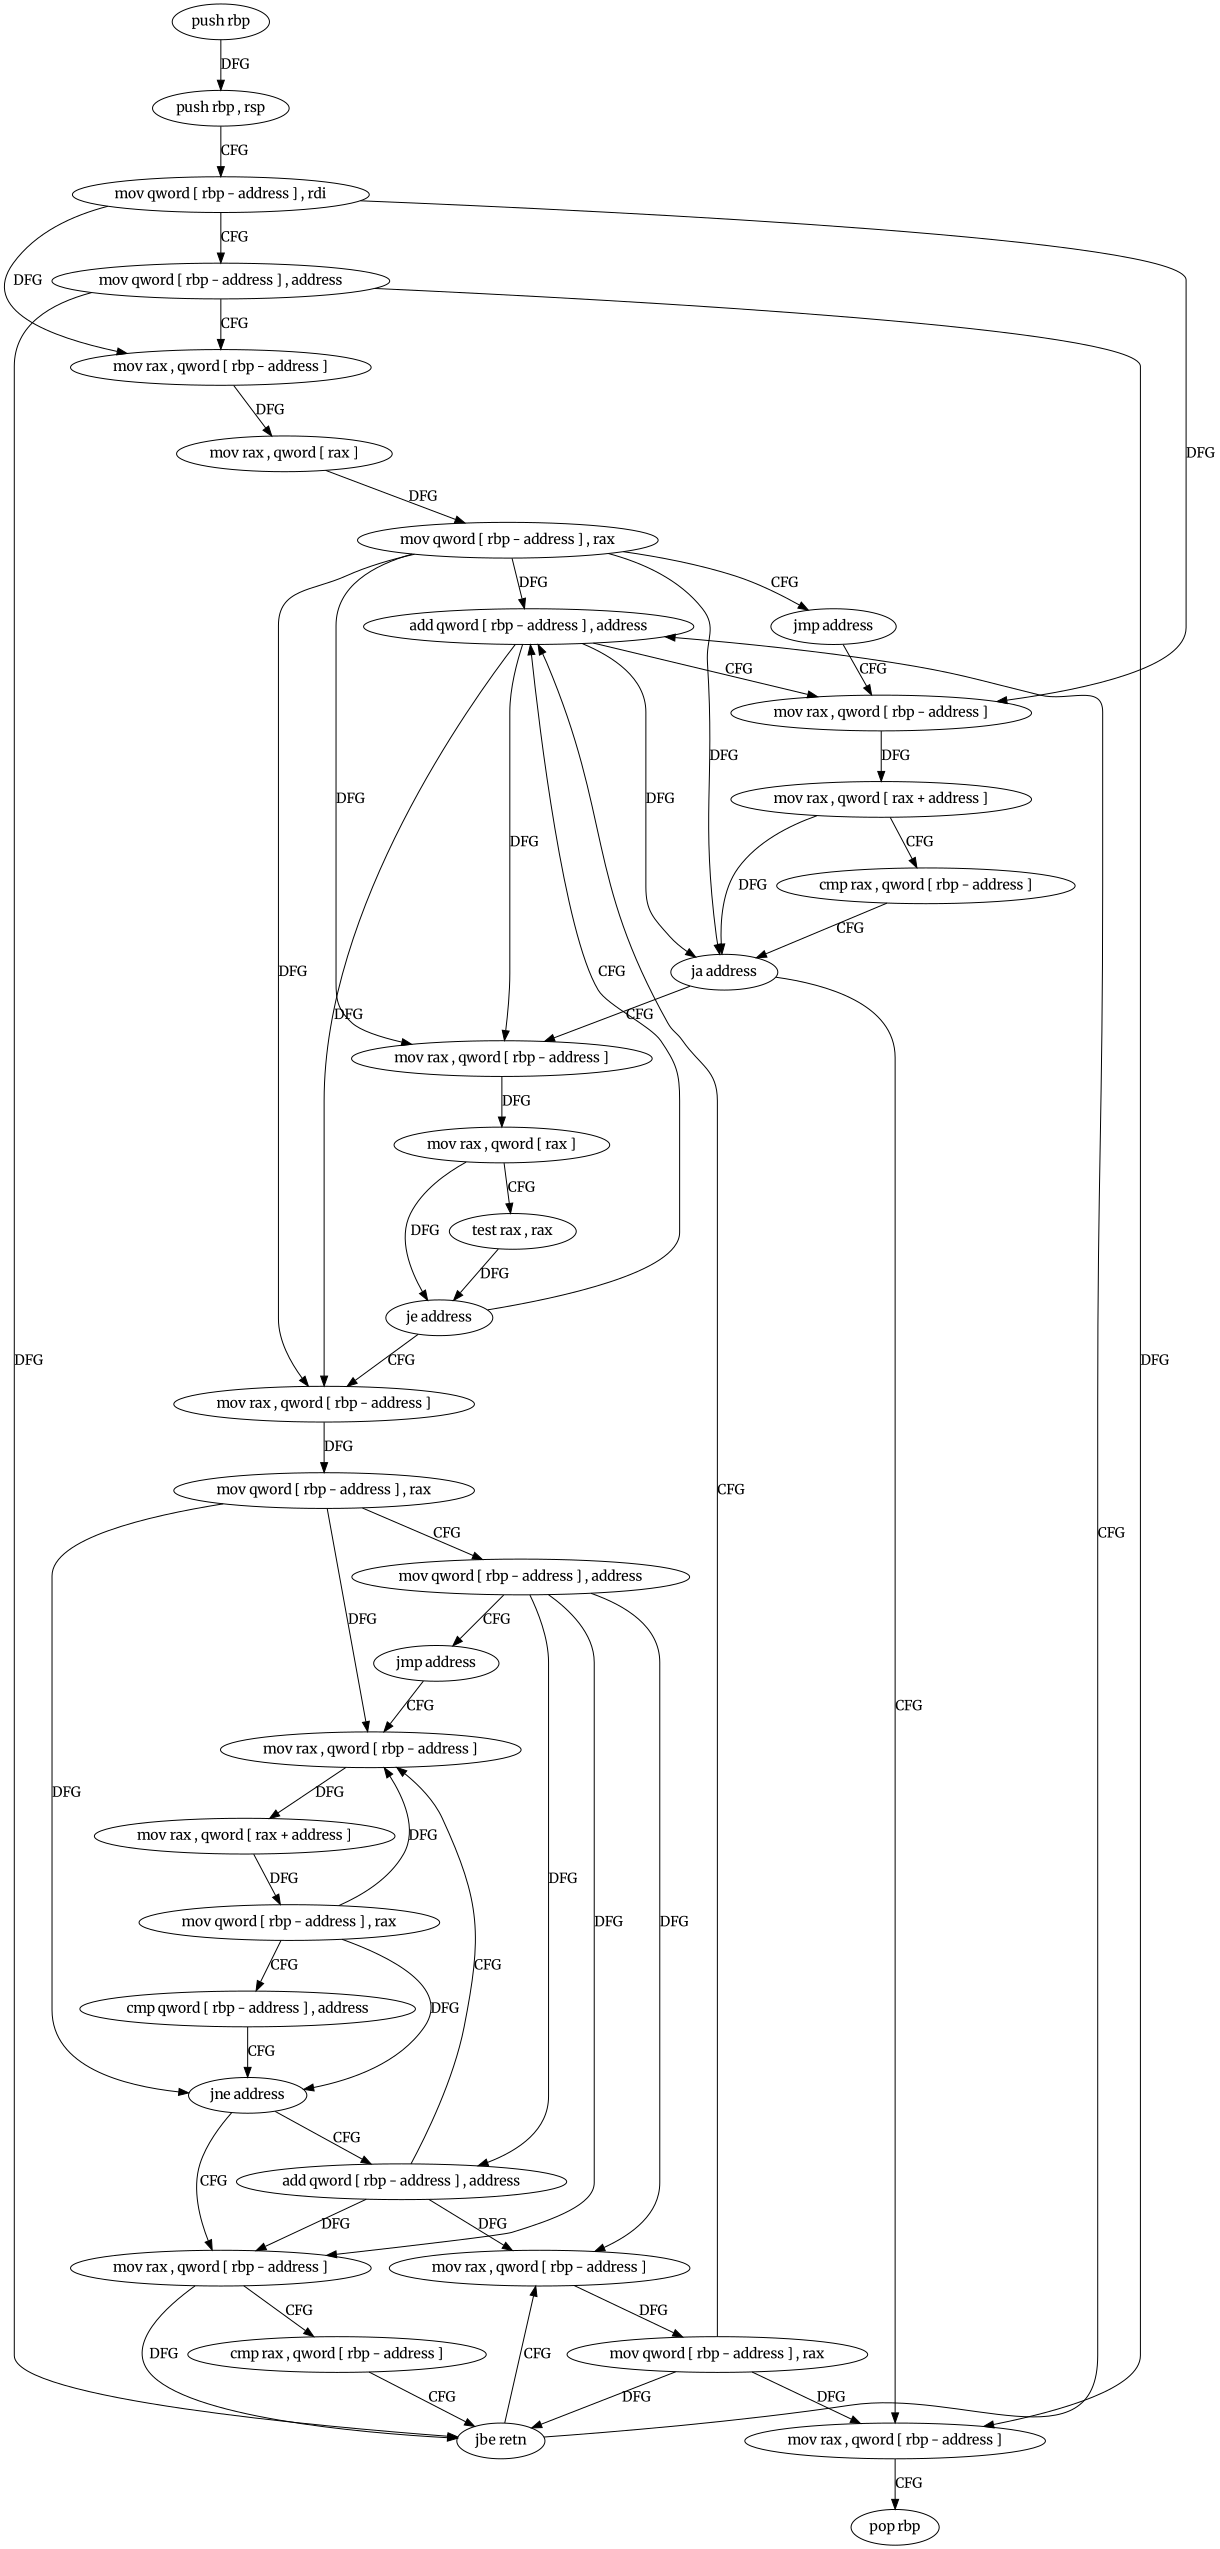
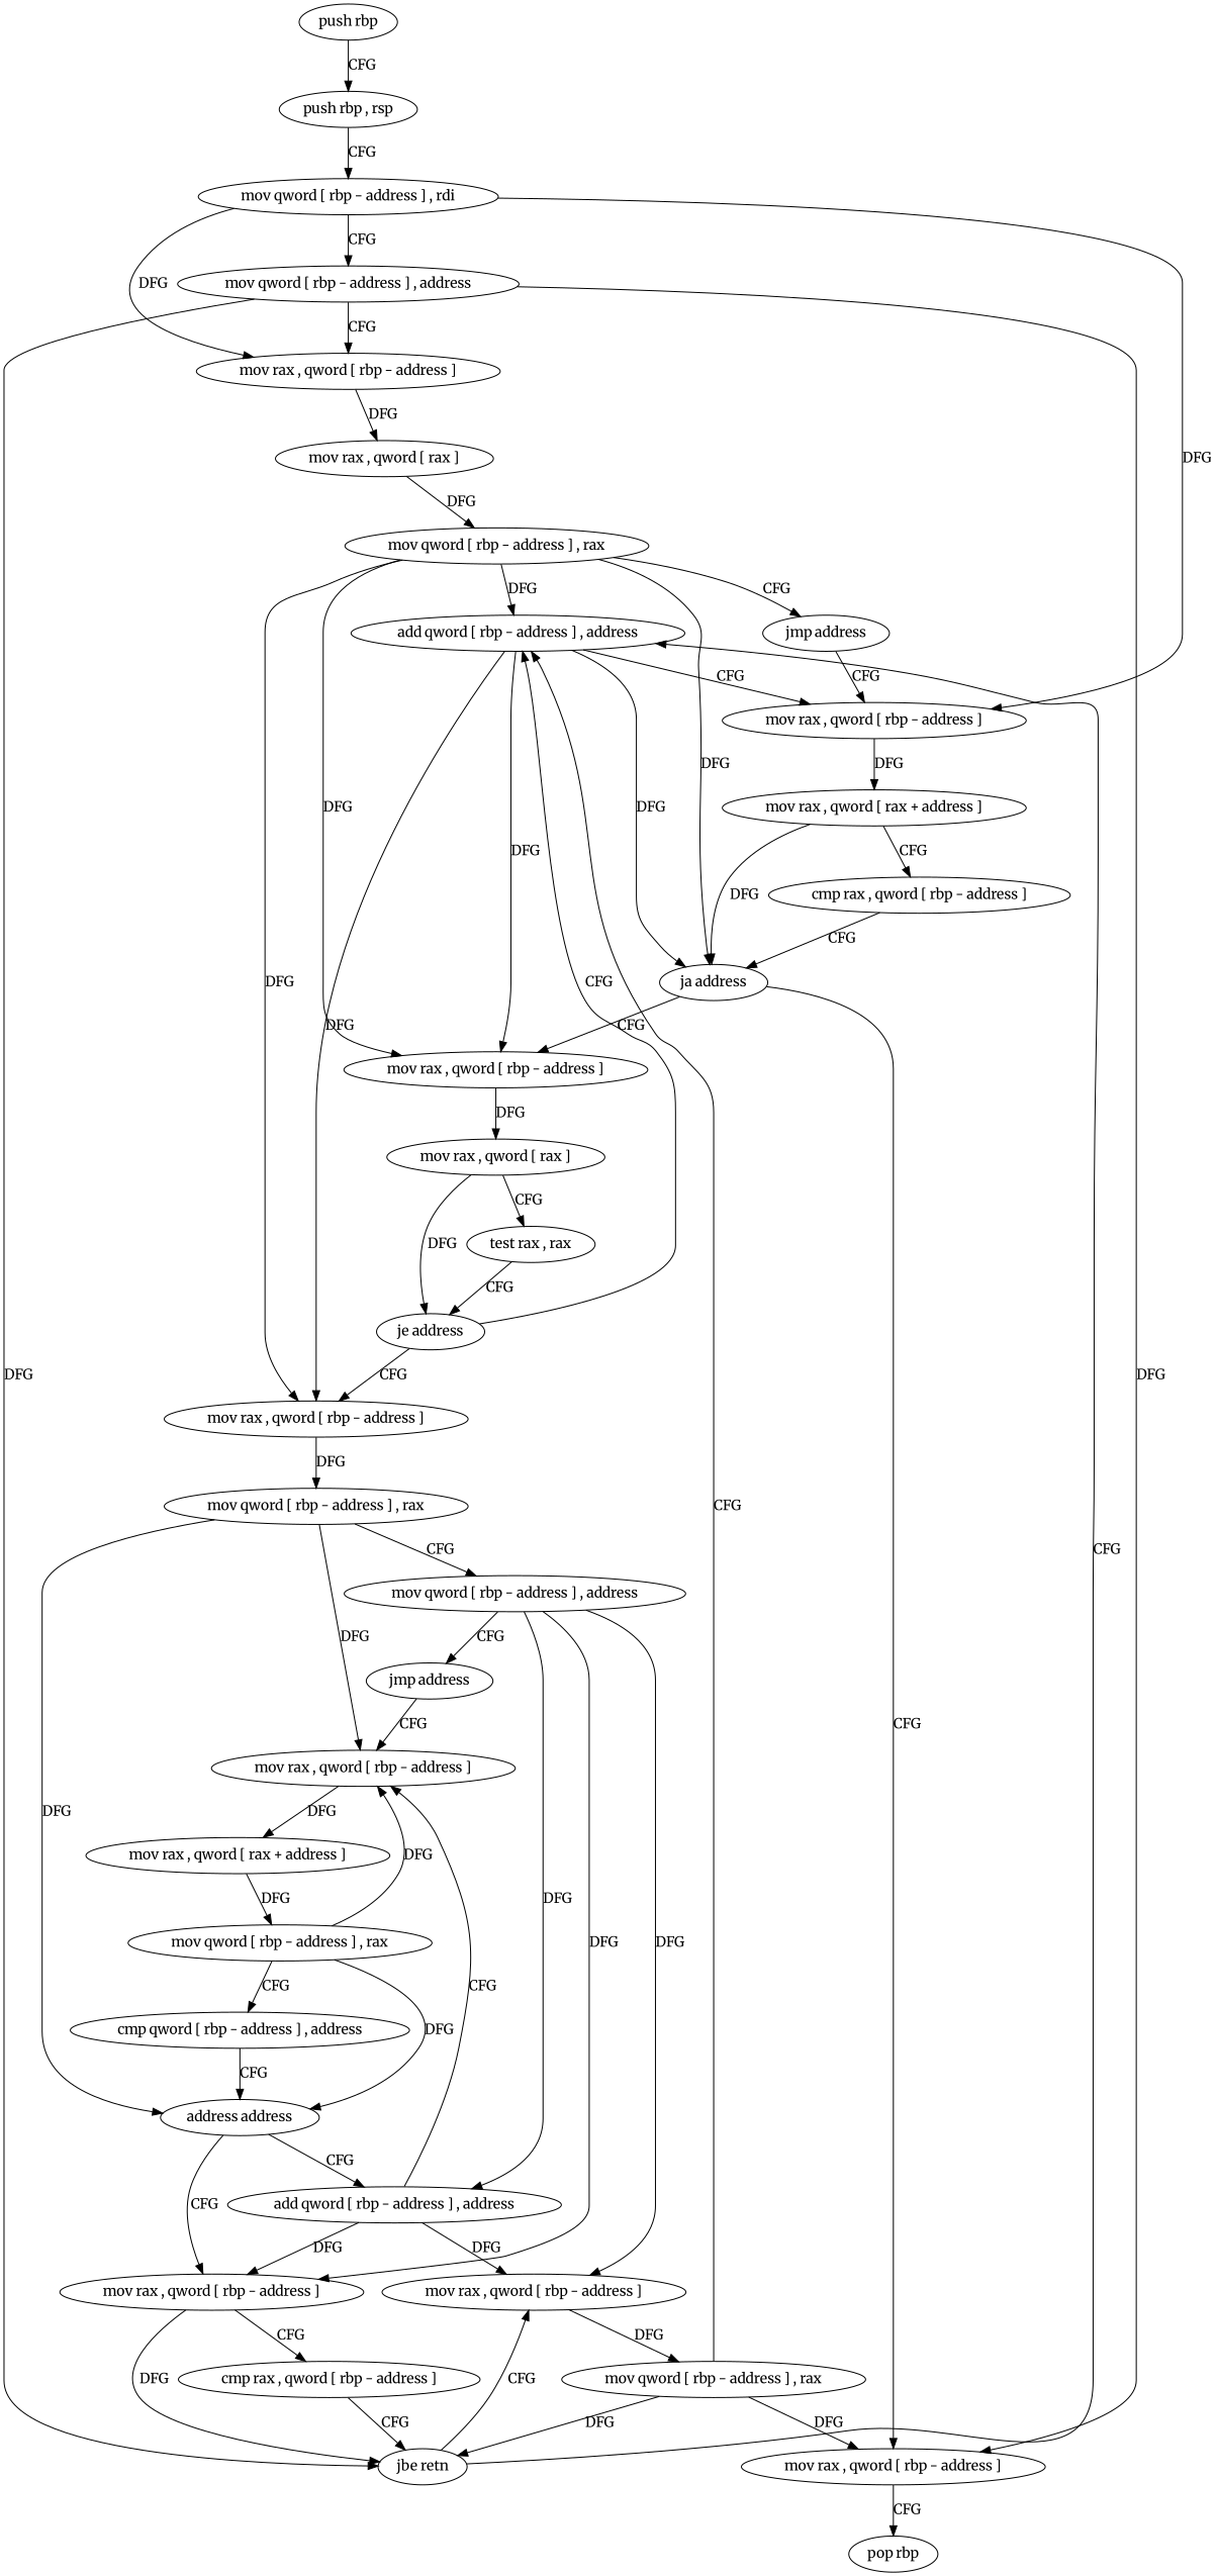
  digraph {
    fontname=Merriweather
    node [fontname=Merriweather]
    edge [fontname=Merriweather]
    n1 [label="push rbp"]
    n2 [label="push rbp , rsp"]
    n3 [label="mov qword [ rbp - address ] , rdi"]
    n4 [label="mov qword [ rbp - address ] , address"]
    n5 [label="mov rax , qword [ rbp - address ]"]
    n6 [label="mov rax , qword [ rbp - address ]"]
    n7 [label="mov rax , qword [ rbp - address ]"]
    n8 [label="jbe retn"]
    n9 [label="mov rax , qword [ rax ]"]
    n10 [label="mov rax , qword [ rax + address ]"]
    n11 [label="pop rbp"]
    n12 [label="add qword [ rbp - address ] , address"]
    n13 [label="mov rax , qword [ rbp - address ]"]
    n14 [label="mov qword [ rbp - address ] , rax"]
    n15 [label="jmp address"]
    n16 [label="ja address"]
    n17 [label="mov rax , qword [ rbp - address ]"]
    n18 [label="mov rax , qword [ rbp - address ]"]
    n19 [label="mov rax , qword [ rax ]"]
    n20 [label="mov qword [ rbp - address ] , rax"]
    n21 [label="cmp rax , qword [ rbp - address ]"]
    n22 [label="test rax , rax"]
    n23 [label="je address"]
    n24 [label="mov qword [ rbp - address ] , address"]
    n25 [label="mov rax , qword [ rbp - address ]"]
-   n26 [label="jne address"]
+   n26 [label="address address"]
    n27 [label="jmp address"]
    n28 [label="add qword [ rbp - address ] , address"]
    n29 [label="mov rax , qword [ rbp - address ]"]
    n30 [label="mov rax , qword [ rax + address ]"]
    n31 [label="cmp rax , qword [ rbp - address ]"]
    n32 [label="mov qword [ rbp - address ] , rax"]
    n33 [label="mov qword [ rbp - address ] , rax"]
    n34 [label="cmp qword [ rbp - address ] , address"]
-   n1 -> n2 [label=DFG]
+   n1 -> n2 [label=CFG]
    n2 -> n3 [label=CFG]
    n3 -> n4 [label=CFG]
    n3 -> n5 [label=DFG]
    n3 -> n6 [label=DFG]
    n4 -> n5 [label=CFG]
    n4 -> n7 [label=DFG]
    n4 -> n8 [label=DFG]
    n5 -> n9 [label=DFG]
    n6 -> n10 [label=DFG]
    n7 -> n11 [label=CFG]
    n8 -> n12 [label=CFG]
    n8 -> n13 [label=CFG]
    n9 -> n14 [label=DFG]
    n10 -> n16 [label=DFG]
    n10 -> n21 [label=CFG]
    n12 -> n6 [label=CFG]
    n12 -> n16 [label=DFG]
    n12 -> n17 [label=DFG]
    n12 -> n18 [label=DFG]
    n13 -> n32 [label=DFG]
    n14 -> n12 [label=DFG]
    n14 -> n15 [label=CFG]
    n14 -> n16 [label=DFG]
    n14 -> n17 [label=DFG]
    n14 -> n18 [label=DFG]
    n15 -> n6 [label=CFG]
    n16 -> n7 [label=CFG]
    n16 -> n17 [label=CFG]
    n17 -> n19 [label=DFG]
    n18 -> n20 [label=DFG]
    n19 -> n22 [label=CFG]
    n19 -> n23 [label=DFG]
    n20 -> n24 [label=CFG]
    n20 -> n25 [label=DFG]
    n20 -> n26 [label=DFG]
    n21 -> n16 [label=CFG]
-   n22 -> n23 [label=DFG]
+   n22 -> n23 [label=CFG]
    n23 -> n12 [label=CFG]
    n23 -> n18 [label=CFG]
    n24 -> n13 [label=DFG]
    n24 -> n27 [label=CFG]
    n24 -> n28 [label=DFG]
    n24 -> n29 [label=DFG]
    n25 -> n30 [label=DFG]
    n26 -> n28 [label=CFG]
    n26 -> n29 [label=CFG]
    n27 -> n25 [label=CFG]
    n28 -> n13 [label=DFG]
    n28 -> n25 [label=CFG]
    n28 -> n29 [label=DFG]
    n29 -> n8 [label=DFG]
    n29 -> n31 [label=CFG]
    n30 -> n33 [label=DFG]
    n31 -> n8 [label=CFG]
    n32 -> n7 [label=DFG]
    n32 -> n8 [label=DFG]
    n32 -> n12 [label=CFG]
    n33 -> n25 [label=DFG]
    n33 -> n26 [label=DFG]
    n33 -> n34 [label=CFG]
    n34 -> n26 [label=CFG]
  }
